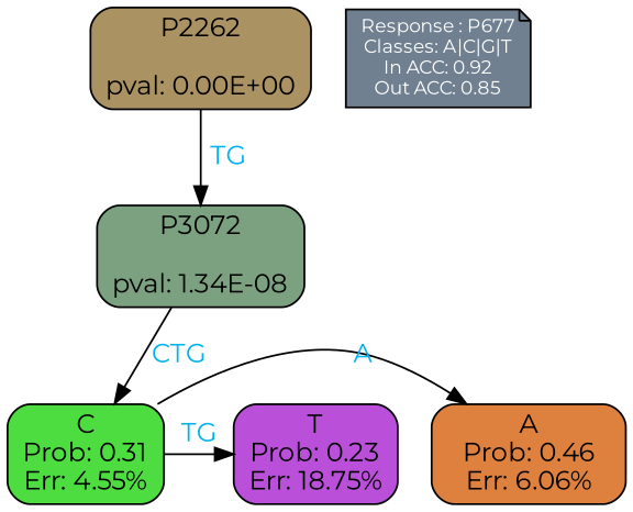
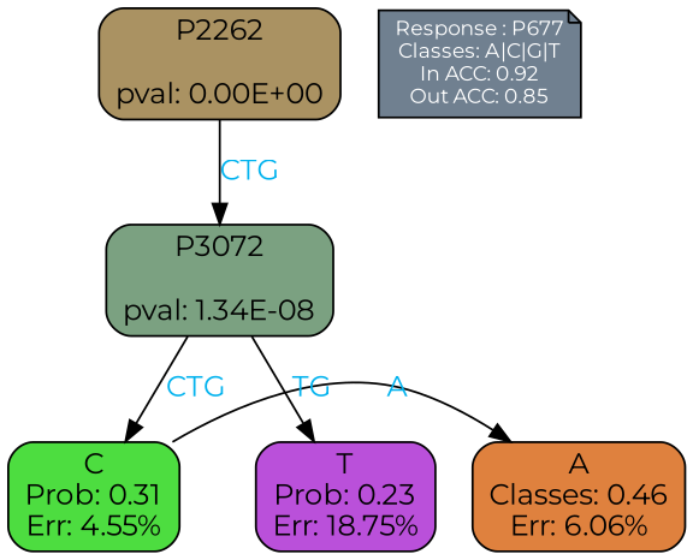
  digraph {
    fontname=Montserrat
    ranksep=equally
    splines=polylines
    node [color=black fontname=Montserrat shape=box style="filled, rounded"]
    edge [fontcolor=deepskyblue2 fontname=Montserrat]
-   n1 [fillcolor="#df813e" label="A\nProb: 0.46\nErr: 6.06%"]
+   n1 [fillcolor="#df813e" label="A\nClasses: 0.46\nErr: 6.06%"]
    n2 [fillcolor="#4ddd40" label="C\nProb: 0.31\nErr: 4.55%"]
    n3 [fillcolor="#ba50da" label="T\nProb: 0.23\nErr: 18.75%"]
    n4 [align=left fillcolor=slategray fontcolor=white fontsize=10 label="Response : P677\nClasses: A|C|G|T\nIn ACC: 0.92\nOut ACC: 0.85\n" shape=note style=filled]
    n5 [fillcolor="#aa9262" label="P2262\n\npval: 0.00E+00"]
    n6 [fillcolor="#7ba181" label="P3072\n\npval: 1.34E-08"]
    subgraph sub_1 {
      rank=same
      n1
      n2
      n3
    }
    subgraph sub_2 {
      rank=same
      n4
      n5
    }
    n2 -> n1 [label=A]
-   n5 -> n6 [label=TG]
+   n5 -> n6 [label=CTG]
    n6 -> n2 [label=CTG]
-   n2 -> n3 [label=TG]
+   n6 -> n3 [label=TG]
  }
